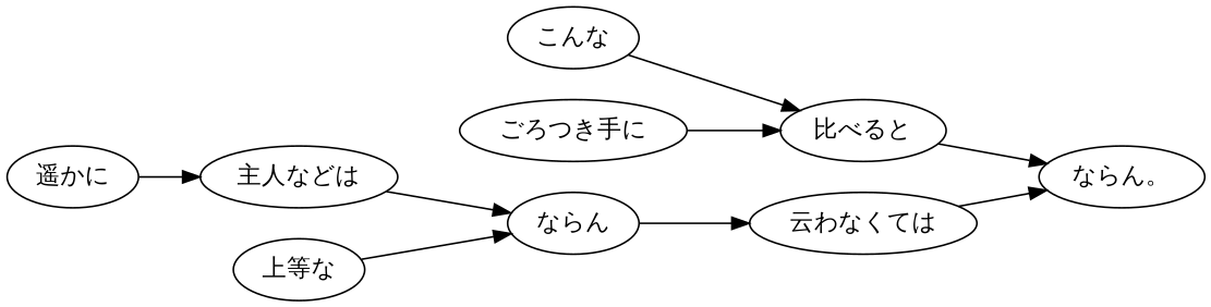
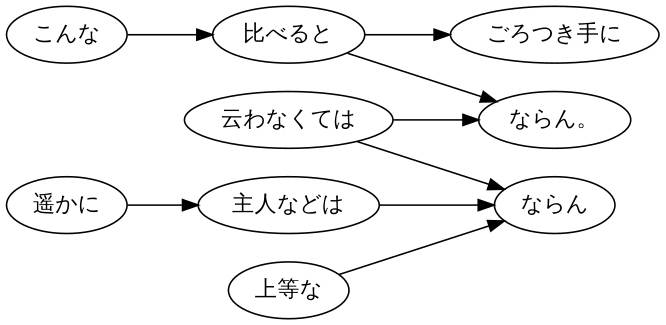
  digraph {
    rankdir=LR
    n1 [label="こんな"]
    n2 [label="比べると"]
    n3 [label="ごろつき手に"]
    n4 [label="ならん。"]
    n5 [label="主人などは"]
    n6 [label="ならん"]
    n7 [label="云わなくては"]
    n8 [label="遥かに"]
    n9 [label="上等な"]
    n1 -> n2
    n2 -> n4
-   n3 -> n2
+   n2 -> n3
    n5 -> n6
-   n6 -> n7
+   n7 -> n6
    n7 -> n4
    n8 -> n5
    n9 -> n6
  }
